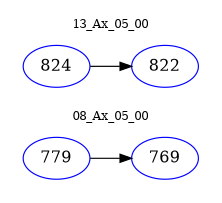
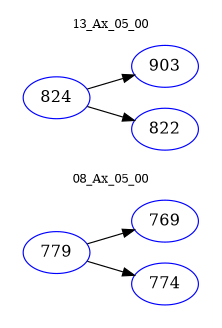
  digraph {
    rankdir=LR
    node [color=blue]
    edge [color=black]
    n1 [label=779]
+   n2 [label=774]
    n3 [label=769]
    n4 [label=824]
    n5 [label=822]
+   n6 [label=903]
    subgraph cluster_1 {
      color=white
      fontsize=10
      label="08_Ax_05_00"
      n1
+     n2
      n3
    }
    subgraph cluster_2 {
      color=white
      fontsize=10
      label="13_Ax_05_00"
      n4
      n5
+     n6
    }
+   n1 -> n2
    n1 -> n3
    n4 -> n5
+   n4 -> n6
  }
